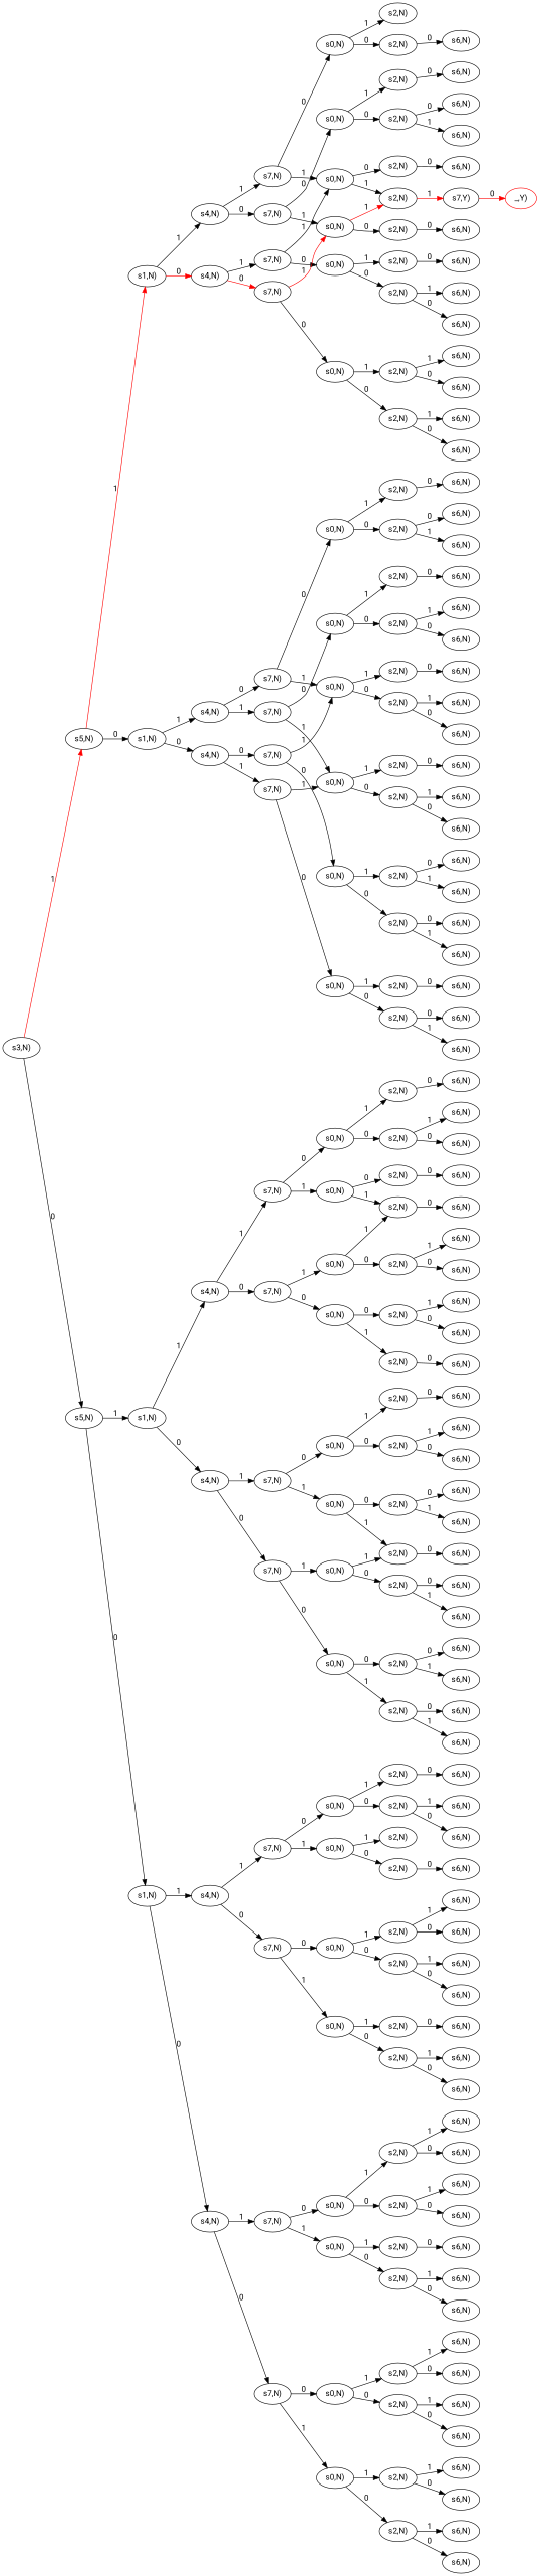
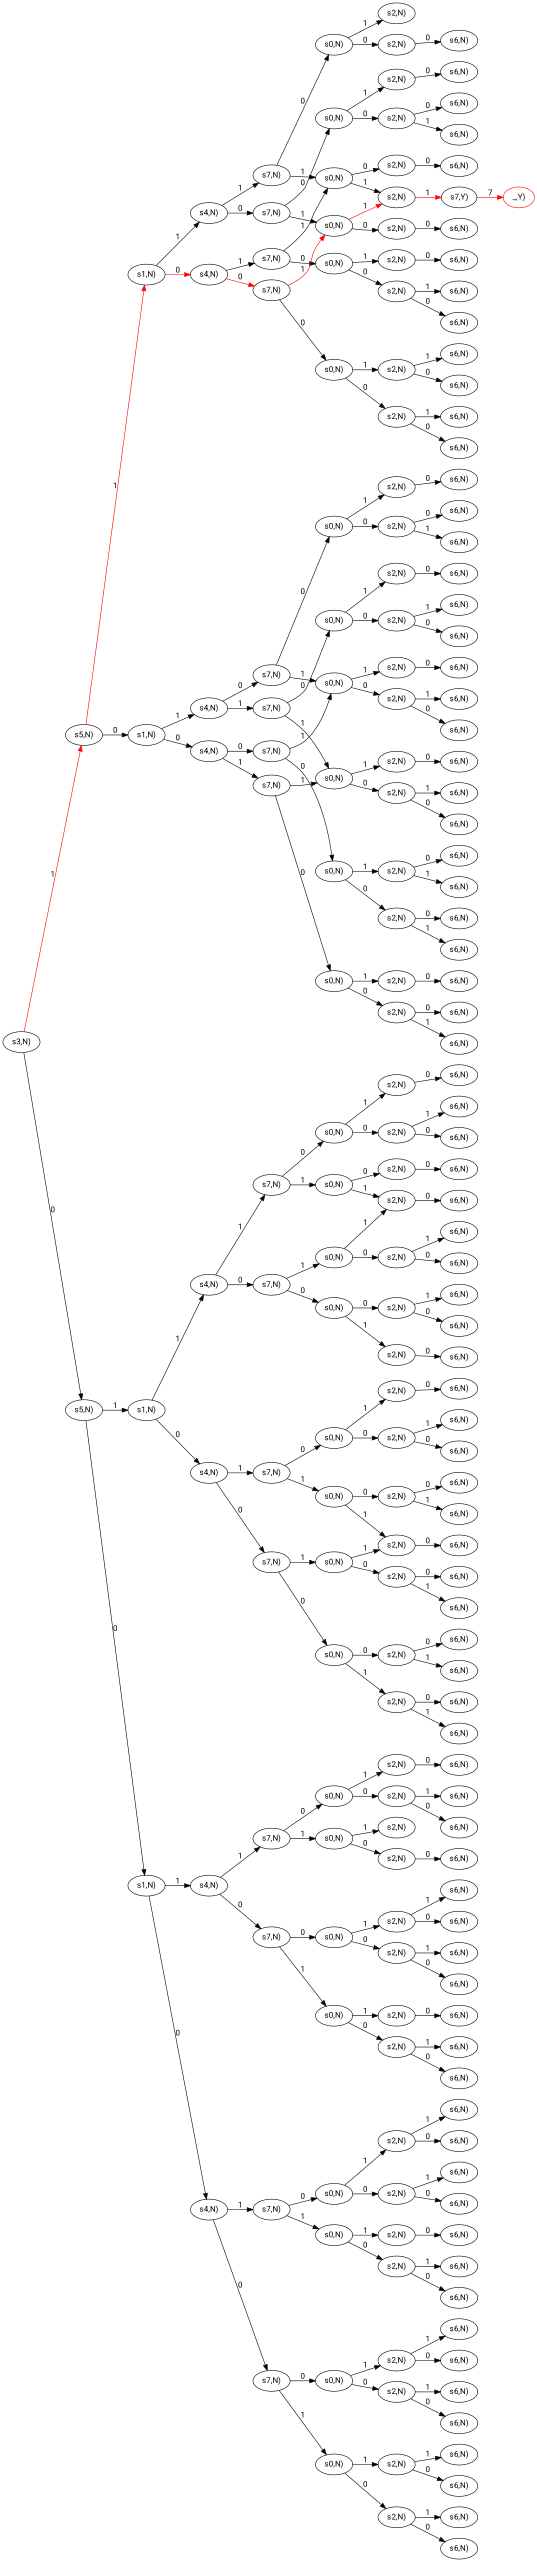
  strict digraph {
    fontname=Roboto
    rankdir=LR
    node [fontname=Roboto]
    edge [fontname=Roboto]
    n1 [label="s7,Y)"]
    n2 [color=red label="_,Y)"]
    n3 [label="s2,N)"]
    n4 [label="s0,N)"]
    n5 [label="s2,N)"]
    n6 [label="s6,N)"]
    n7 [label="s7,N)"]
    n8 [label="s0,N)"]
    n9 [label="s2,N)"]
    n10 [label="s2,N)"]
    n11 [label="s6,N)"]
    n12 [label="s4,N)"]
    n13 [label="s7,N)"]
    n14 [label="s0,N)"]
    n15 [label="s0,N)"]
    n16 [label="s2,N)"]
    n17 [label="s6,N)"]
    n18 [label="s2,N)"]
    n19 [label="s2,N)"]
    n20 [label="s6,N)"]
    n21 [label="s6,N)"]
    n22 [label="s6,N)"]
    n23 [label="s1,N)"]
    n24 [label="s4,N)"]
    n25 [label="s7,N)"]
    n26 [label="s7,N)"]
    n27 [label="s0,N)"]
    n28 [label="s2,N)"]
    n29 [label="s2,N)"]
    n30 [label="s6,N)"]
    n31 [label="s6,N)"]
    n32 [label="s6,N)"]
    n33 [label="s0,N)"]
    n34 [label="s2,N)"]
    n35 [label="s2,N)"]
    n36 [label="s6,N)"]
    n37 [label="s6,N)"]
    n38 [label="s6,N)"]
    n39 [label="s6,N)"]
    n40 [label="s5,N)"]
    n41 [label="s1,N)"]
    n42 [label="s4,N)"]
    n43 [label="s4,N)"]
    n44 [label="s0,N)"]
    n45 [label="s2,N)"]
    n46 [label="s2,N)"]
    n47 [label="s6,N)"]
    n48 [label="s6,N)"]
    n49 [label="s6,N)"]
    n50 [label="s7,N)"]
    n51 [label="s0,N)"]
    n52 [label="s2,N)"]
    n53 [label="s2,N)"]
    n54 [label="s6,N)"]
    n55 [label="s6,N)"]
    n56 [label="s6,N)"]
    n57 [label="s7,N)"]
    n58 [label="s0,N)"]
    n59 [label="s0,N)"]
    n60 [label="s2,N)"]
    n61 [label="s6,N)"]
    n62 [label="s2,N)"]
    n63 [label="s6,N)"]
    n64 [label="s6,N)"]
    n65 [label="s2,N)"]
    n66 [label="s2,N)"]
    n67 [label="s6,N)"]
    n68 [label="s6,N)"]
    n69 [label="s6,N)"]
    n70 [label="s7,N)"]
    n71 [label="s7,N)"]
    n72 [label="s0,N)"]
    n73 [label="s2,N)"]
    n74 [label="s2,N)"]
    n75 [label="s6,N)"]
    n76 [label="s6,N)"]
    n77 [label="s6,N)"]
    n78 [label="s0,N)"]
    n79 [label="s2,N)"]
    n80 [label="s2,N)"]
    n81 [label="s6,N)"]
    n82 [label="s6,N)"]
    n83 [label="s6,N)"]
    n84 [label="s6,N)"]
    n85 [label="s3,N)"]
    n86 [label="s5,N)"]
    n87 [label="s1,N)"]
    n88 [label="s1,N)"]
    n89 [label="s0,N)"]
    n90 [label="s2,N)"]
    n91 [label="s2,N)"]
    n92 [label="s6,N)"]
    n93 [label="s6,N)"]
    n94 [label="s7,N)"]
    n95 [label="s0,N)"]
    n96 [label="s2,N)"]
    n97 [label="s2,N)"]
    n98 [label="s6,N)"]
    n99 [label="s6,N)"]
    n100 [label="s6,N)"]
    n101 [label="s4,N)"]
    n102 [label="s7,N)"]
    n103 [label="s0,N)"]
    n104 [label="s0,N)"]
    n105 [label="s2,N)"]
    n106 [label="s6,N)"]
    n107 [label="s6,N)"]
    n108 [label="s2,N)"]
    n109 [label="s2,N)"]
    n110 [label="s6,N)"]
    n111 [label="s6,N)"]
    n112 [label="s6,N)"]
    n113 [label="s4,N)"]
    n114 [label="s7,N)"]
    n115 [label="s7,N)"]
    n116 [label="s2,N)"]
    n117 [label="s6,N)"]
    n118 [label="s0,N)"]
    n119 [label="s2,N)"]
    n120 [label="s6,N)"]
    n121 [label="s6,N)"]
    n122 [label="s0,N)"]
    n123 [label="s2,N)"]
    n124 [label="s2,N)"]
    n125 [label="s6,N)"]
    n126 [label="s6,N)"]
    n127 [label="s6,N)"]
    n128 [label="s0,N)"]
    n129 [label="s0,N)"]
    n130 [label="s2,N)"]
    n131 [label="s6,N)"]
    n132 [label="s6,N)"]
    n133 [label="s2,N)"]
    n134 [label="s2,N)"]
    n135 [label="s6,N)"]
    n136 [label="s6,N)"]
    n137 [label="s6,N)"]
    n138 [label="s6,N)"]
    n139 [label="s4,N)"]
    n140 [label="s4,N)"]
    n141 [label="s0,N)"]
    n142 [label="s2,N)"]
    n143 [label="s2,N)"]
    n144 [label="s6,N)"]
    n145 [label="s7,N)"]
    n146 [label="s0,N)"]
    n147 [label="s2,N)"]
    n148 [label="s2,N)"]
    n149 [label="s6,N)"]
    n150 [label="s6,N)"]
    n151 [label="s6,N)"]
    n152 [label="s7,N)"]
    n153 [label="s0,N)"]
    n154 [label="s0,N)"]
    n155 [label="s2,N)"]
    n156 [label="s6,N)"]
    n157 [label="s2,N)"]
    n158 [label="s6,N)"]
    n159 [label="s6,N)"]
    n160 [label="s2,N)"]
    n161 [label="s2,N)"]
    n162 [label="s6,N)"]
    n163 [label="s6,N)"]
    n164 [label="s6,N)"]
    n165 [label="s6,N)"]
    n166 [label="s7,N)"]
    n167 [label="s7,N)"]
    n168 [label="s2,N)"]
    n169 [label="s6,N)"]
    n170 [label="s0,N)"]
    n171 [label="s2,N)"]
    n172 [label="s6,N)"]
    n173 [label="s6,N)"]
    n174 [label="s0,N)"]
    n175 [label="s2,N)"]
    n176 [label="s2,N)"]
    n177 [label="s6,N)"]
    n178 [label="s6,N)"]
    n179 [label="s6,N)"]
    n180 [label="s6,N)"]
    n181 [label="s0,N)"]
    n182 [label="s0,N)"]
    n183 [label="s2,N)"]
    n184 [label="s6,N)"]
    n185 [label="s6,N)"]
    n186 [label="s2,N)"]
    n187 [label="s6,N)"]
    n188 [label="s6,N)"]
    n189 [label="s2,N)"]
    n190 [label="s2,N)"]
    n191 [label="s6,N)"]
    n192 [label="s6,N)"]
    n193 [label="s6,N)"]
    n194 [label="s6,N)"]
-   n1 -> n2 [color=red label=0]
+   n1 -> n2 [color=red label=7]
    n3 -> n1 [color=red label=1]
    n4 -> n3 [label=1]
    n4 -> n5 [label=0]
    n5 -> n6 [label=0]
    n7 -> n4 [label=1]
    n7 -> n8 [label=0]
    n8 -> n9 [label=1]
    n8 -> n10 [label=0]
    n10 -> n11 [label=0]
    n12 -> n7 [label=1]
    n12 -> n13 [label=0]
    n13 -> n14 [label=1]
    n13 -> n15 [label=0]
    n14 -> n3 [color=red label=1]
    n14 -> n16 [label=0]
    n15 -> n18 [label=1]
    n15 -> n19 [label=0]
    n16 -> n17 [label=0]
    n18 -> n20 [label=0]
    n19 -> n21 [label=1]
    n19 -> n22 [label=0]
    n23 -> n12 [label=1]
    n23 -> n24 [color=red label=0]
    n24 -> n25 [label=1]
    n24 -> n26 [color=red label=0]
    n25 -> n4 [label=1]
    n25 -> n27 [label=0]
    n26 -> n14 [color=red label=1]
    n26 -> n33 [label=0]
    n27 -> n28 [label=1]
    n27 -> n29 [label=0]
    n28 -> n30 [label=0]
    n29 -> n31 [label=1]
    n29 -> n32 [label=0]
    n33 -> n34 [label=1]
    n33 -> n35 [label=0]
    n34 -> n36 [label=1]
    n34 -> n37 [label=0]
    n35 -> n38 [label=1]
    n35 -> n39 [label=0]
    n40 -> n23 [color=red label=1]
    n40 -> n41 [label=0]
    n41 -> n42 [label=1]
    n41 -> n43 [label=0]
    n42 -> n50 [label=1]
    n42 -> n57 [label=0]
    n43 -> n70 [label=1]
    n43 -> n71 [label=0]
    n44 -> n45 [label=1]
    n44 -> n46 [label=0]
    n45 -> n47 [label=0]
    n46 -> n48 [label=0]
    n46 -> n49 [label=1]
    n50 -> n44 [label=1]
    n50 -> n51 [label=0]
    n51 -> n52 [label=1]
    n51 -> n53 [label=0]
    n52 -> n54 [label=0]
    n53 -> n55 [label=1]
    n53 -> n56 [label=0]
    n57 -> n58 [label=1]
    n57 -> n59 [label=0]
    n58 -> n60 [label=1]
    n58 -> n62 [label=0]
    n59 -> n65 [label=1]
    n59 -> n66 [label=0]
    n60 -> n61 [label=0]
    n62 -> n63 [label=1]
    n62 -> n64 [label=0]
    n65 -> n67 [label=0]
    n66 -> n68 [label=1]
    n66 -> n69 [label=0]
    n70 -> n44 [label=1]
    n70 -> n72 [label=0]
    n71 -> n58 [label=1]
    n71 -> n78 [label=0]
    n72 -> n73 [label=1]
    n72 -> n74 [label=0]
    n73 -> n75 [label=0]
    n74 -> n76 [label=1]
    n74 -> n77 [label=0]
    n78 -> n79 [label=1]
    n78 -> n80 [label=0]
    n79 -> n81 [label=1]
    n79 -> n82 [label=0]
    n80 -> n83 [label=1]
    n80 -> n84 [label=0]
    n85 -> n40 [color=red label=1]
    n85 -> n86 [label=0]
    n86 -> n87 [label=1]
    n86 -> n88 [label=0]
    n87 -> n101 [label=1]
    n87 -> n113 [label=0]
    n88 -> n139 [label=1]
    n88 -> n140 [label=0]
    n89 -> n90 [label=1]
    n89 -> n91 [label=0]
    n90 -> n92 [label=0]
    n91 -> n93 [label=0]
    n94 -> n89 [label=1]
    n94 -> n95 [label=0]
    n95 -> n96 [label=1]
    n95 -> n97 [label=0]
    n96 -> n98 [label=0]
    n97 -> n99 [label=1]
    n97 -> n100 [label=0]
    n101 -> n94 [label=1]
    n101 -> n102 [label=0]
    n102 -> n103 [label=1]
    n102 -> n104 [label=0]
    n103 -> n90 [label=1]
    n103 -> n105 [label=0]
    n104 -> n108 [label=1]
    n104 -> n109 [label=0]
    n105 -> n106 [label=1]
    n105 -> n107 [label=0]
    n108 -> n110 [label=0]
    n109 -> n111 [label=1]
    n109 -> n112 [label=0]
    n113 -> n114 [label=1]
    n113 -> n115 [label=0]
    n114 -> n118 [label=1]
    n114 -> n122 [label=0]
    n115 -> n128 [label=1]
    n115 -> n129 [label=0]
    n116 -> n117 [label=0]
    n118 -> n116 [label=1]
    n118 -> n119 [label=0]
    n119 -> n120 [label=1]
    n119 -> n121 [label=0]
    n122 -> n123 [label=1]
    n122 -> n124 [label=0]
    n123 -> n125 [label=0]
    n124 -> n126 [label=1]
    n124 -> n127 [label=0]
    n128 -> n116 [label=1]
    n128 -> n130 [label=0]
    n129 -> n133 [label=1]
    n129 -> n134 [label=0]
    n130 -> n131 [label=1]
    n130 -> n132 [label=0]
    n133 -> n135 [label=1]
    n133 -> n136 [label=0]
    n134 -> n137 [label=1]
    n134 -> n138 [label=0]
    n139 -> n145 [label=1]
    n139 -> n152 [label=0]
    n140 -> n166 [label=1]
    n140 -> n167 [label=0]
    n141 -> n142 [label=1]
    n141 -> n143 [label=0]
    n143 -> n144 [label=0]
    n145 -> n141 [label=1]
    n145 -> n146 [label=0]
    n146 -> n147 [label=1]
    n146 -> n148 [label=0]
    n147 -> n149 [label=0]
    n148 -> n150 [label=1]
    n148 -> n151 [label=0]
    n152 -> n153 [label=1]
    n152 -> n154 [label=0]
    n153 -> n155 [label=1]
    n153 -> n157 [label=0]
    n154 -> n160 [label=1]
    n154 -> n161 [label=0]
    n155 -> n156 [label=0]
    n157 -> n158 [label=1]
    n157 -> n159 [label=0]
    n160 -> n162 [label=1]
    n160 -> n163 [label=0]
    n161 -> n164 [label=1]
    n161 -> n165 [label=0]
    n166 -> n170 [label=1]
    n166 -> n174 [label=0]
    n167 -> n181 [label=1]
    n167 -> n182 [label=0]
    n168 -> n169 [label=0]
    n170 -> n168 [label=1]
    n170 -> n171 [label=0]
    n171 -> n172 [label=1]
    n171 -> n173 [label=0]
    n174 -> n175 [label=1]
    n174 -> n176 [label=0]
    n175 -> n177 [label=1]
    n175 -> n178 [label=0]
    n176 -> n179 [label=1]
    n176 -> n180 [label=0]
    n181 -> n183 [label=1]
    n181 -> n186 [label=0]
    n182 -> n189 [label=1]
    n182 -> n190 [label=0]
    n183 -> n184 [label=1]
    n183 -> n185 [label=0]
    n186 -> n187 [label=1]
    n186 -> n188 [label=0]
    n189 -> n191 [label=1]
    n189 -> n192 [label=0]
    n190 -> n193 [label=1]
    n190 -> n194 [label=0]
  }
